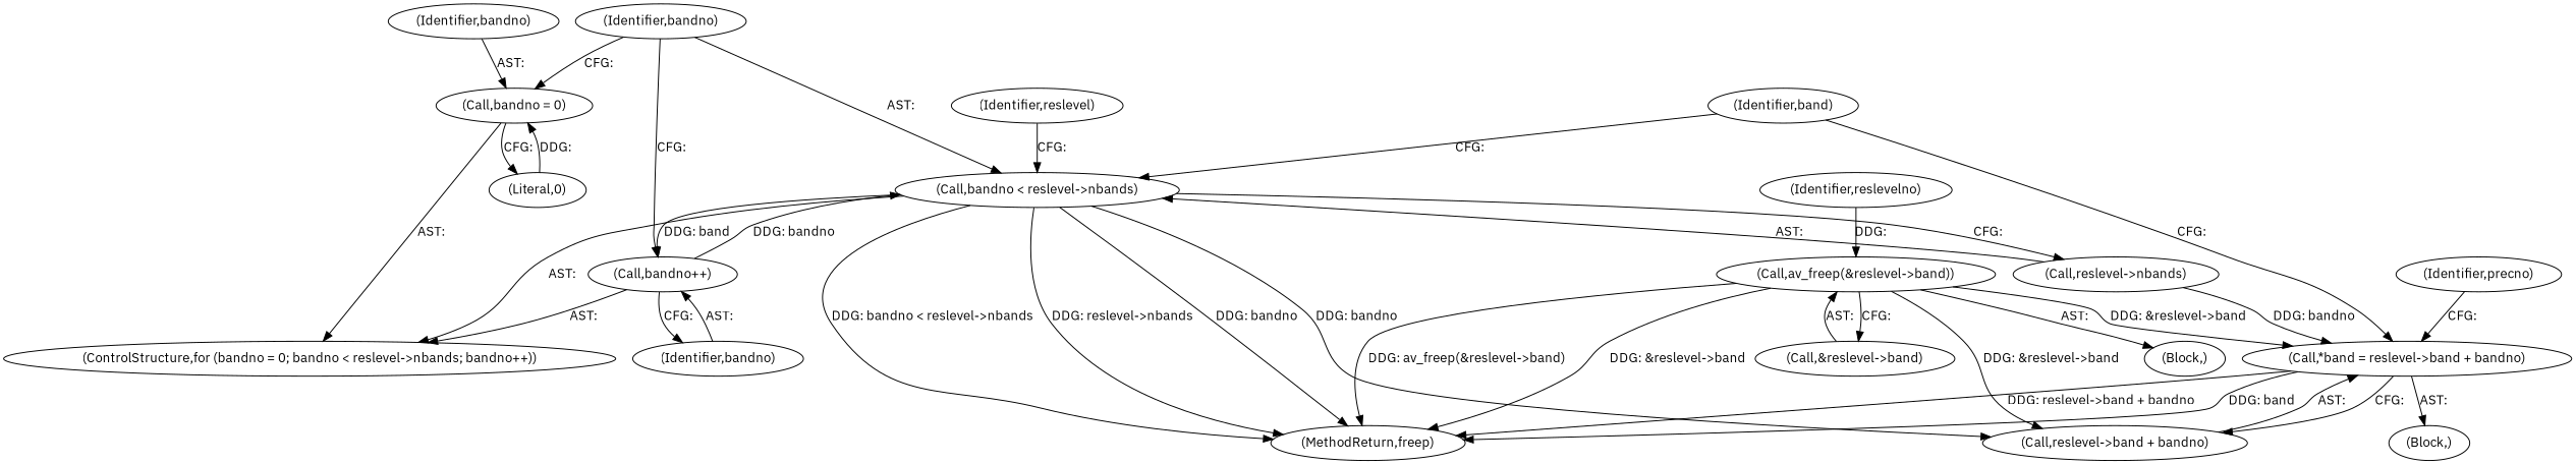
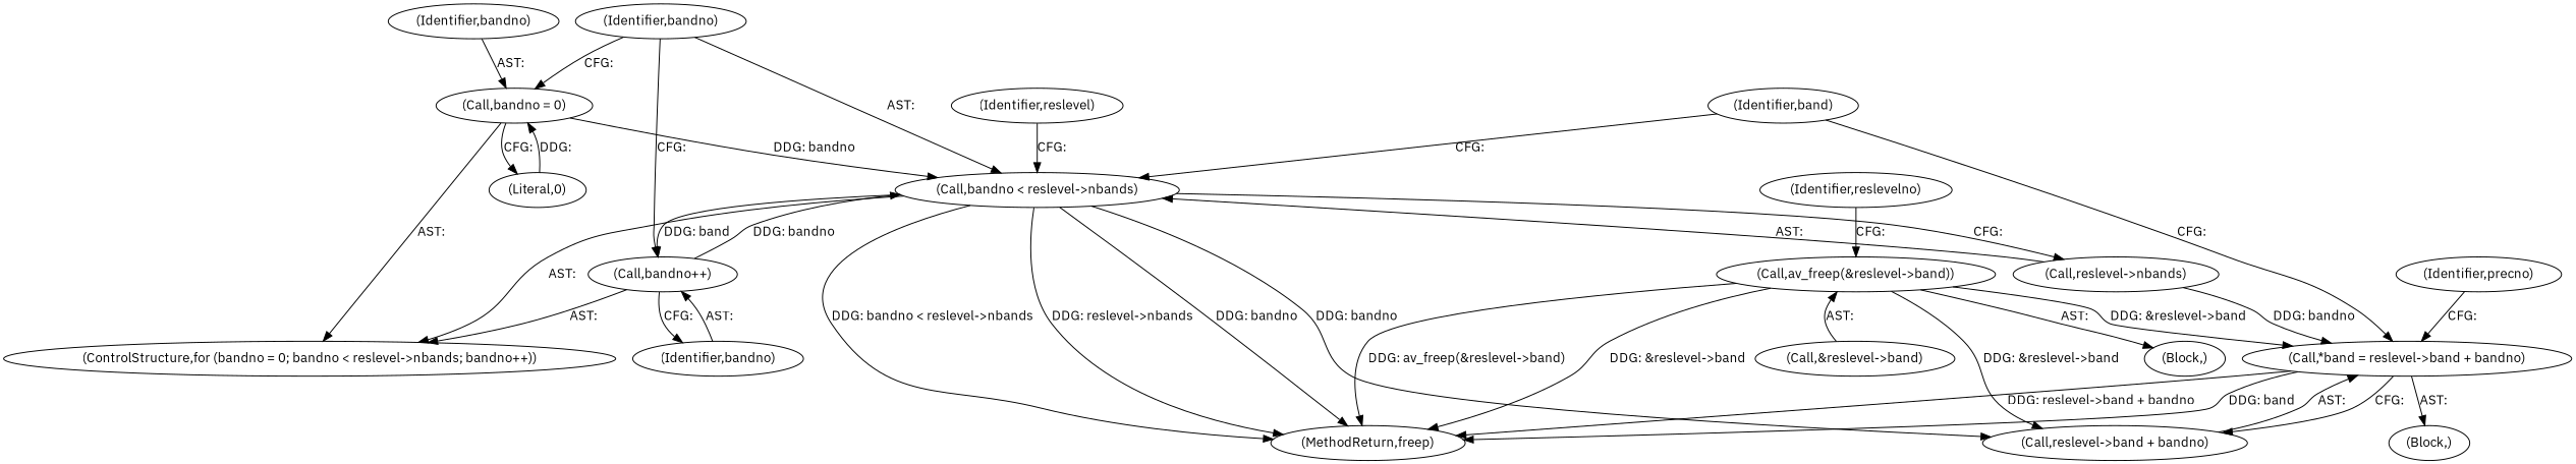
  digraph {
    fontname="IBM Plex Sans"
    node [fontname="IBM Plex Sans"]
    edge [fontname="IBM Plex Sans"]
    n1 [label="(Call,*band = reslevel->band + bandno)"]
    n2 [label="(MethodReturn,freep)"]
    n3 [label="(Block,)"]
    n4 [label="(Call,reslevel->band + bandno)"]
    n5 [label="(Call,av_freep(&reslevel->band))"]
    n6 [label="(Block,)"]
    n7 [label="(Call,&reslevel->band)"]
    n8 [label="(Call,bandno < reslevel->nbands)"]
    n9 [label="(Call,bandno++)"]
    n10 [label="(Call,reslevel->nbands)"]
    n11 [label="(ControlStructure,for (bandno = 0; bandno < reslevel->nbands; bandno++))"]
    n12 [label="(Identifier,bandno)"]
    n13 [label="(Call,bandno = 0)"]
    n14 [label="(Literal,0)"]
    n15 [label="(Identifier,bandno)"]
    n16 [label="(Identifier,reslevelno)"]
    n17 [label="(Identifier,band)"]
    n18 [label="(Identifier,reslevel)"]
    n19 [label="(Identifier,bandno)"]
    n20 [label="(Identifier,precno)"]
    n1 -> n2 [label="DDG: band"]
    n1 -> n2 [label="DDG: reslevel->band + bandno"]
    n1 -> n3 [label="AST: "]
    n1 -> n4 [label="CFG: "]
    n4 -> n1 [label="AST: "]
    n5 -> n1 [label="DDG: &reslevel->band"]
    n5 -> n2 [label="DDG: &reslevel->band"]
    n5 -> n2 [label="DDG: av_freep(&reslevel->band)"]
    n5 -> n4 [label="DDG: &reslevel->band"]
    n5 -> n6 [label="AST: "]
-   n5 -> n7 [label="CFG: "]
    n7 -> n5 [label="AST: "]
    n8 -> n2 [label="DDG: bandno < reslevel->nbands"]
    n8 -> n2 [label="DDG: bandno"]
    n8 -> n2 [label="DDG: reslevel->nbands"]
    n8 -> n4 [label="DDG: bandno"]
    n8 -> n9 [label="DDG: band"]
    n8 -> n10 [label="CFG: "]
    n8 -> n11 [label="AST: "]
    n9 -> n8 [label="DDG: bandno"]
    n9 -> n11 [label="AST: "]
    n9 -> n12 [label="CFG: "]
    n10 -> n1 [label="DDG: bandno"]
    n10 -> n8 [label="AST: "]
    n12 -> n9 [label="AST: "]
+   n13 -> n8 [label="DDG: bandno"]
    n13 -> n11 [label="AST: "]
    n13 -> n14 [label="CFG: "]
    n14 -> n13 [label="DDG: "]
    n15 -> n13 [label="AST: "]
-   n16 -> n5 [label="DDG: "]
+   n16 -> n5 [label="CFG: "]
    n17 -> n1 [label="CFG: "]
    n17 -> n8 [label="CFG: "]
    n18 -> n8 [label="CFG: "]
    n19 -> n8 [label="AST: "]
    n19 -> n9 [label="CFG: "]
    n19 -> n13 [label="CFG: "]
    n20 -> n1 [label="CFG: "]
  }
